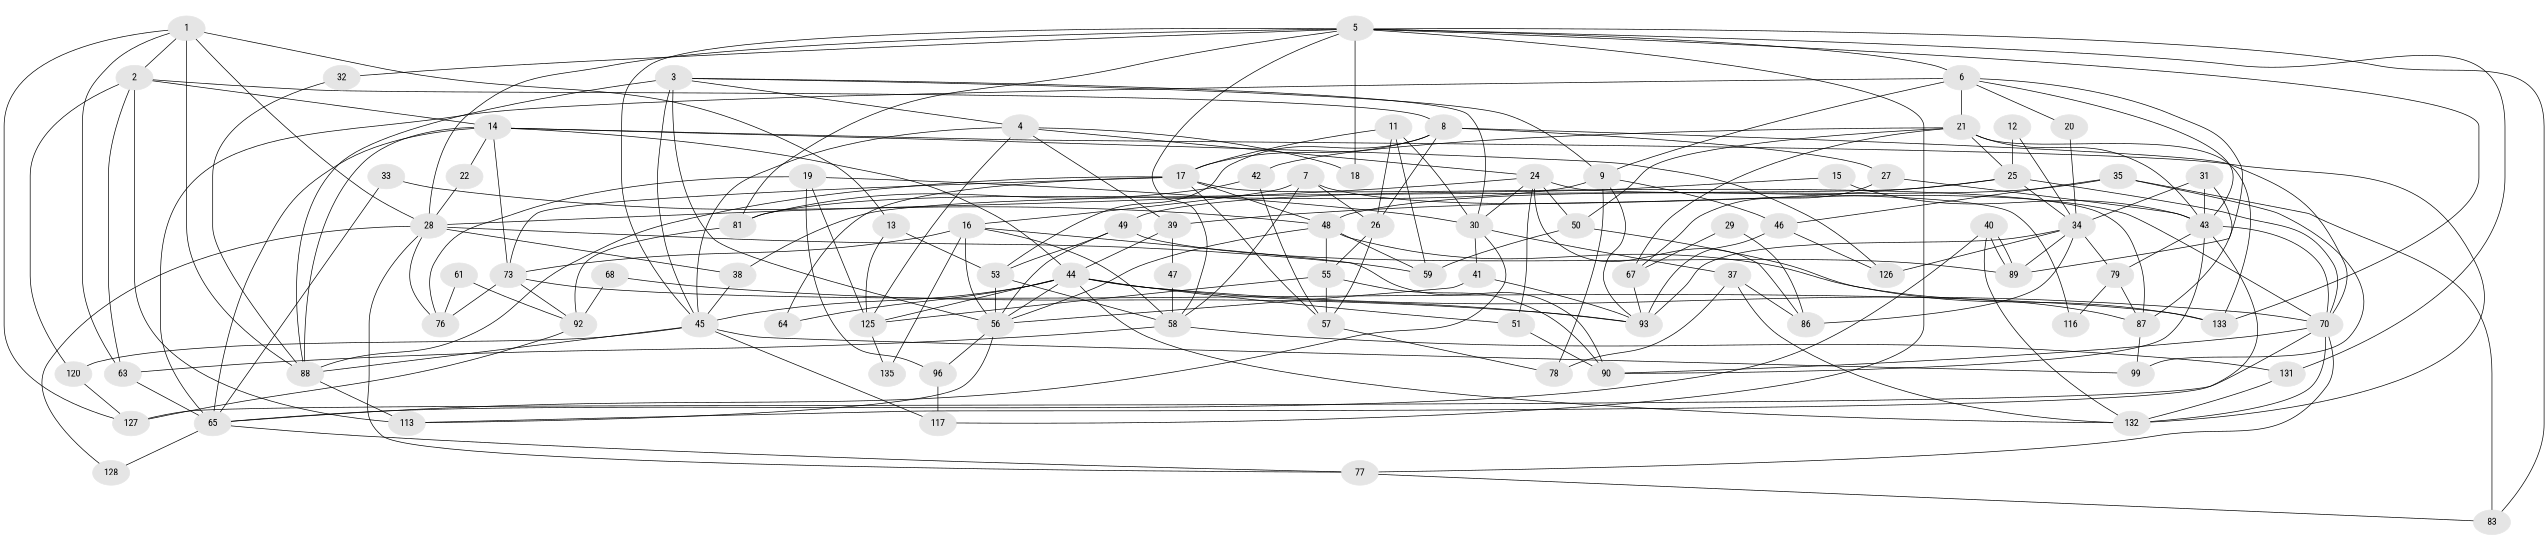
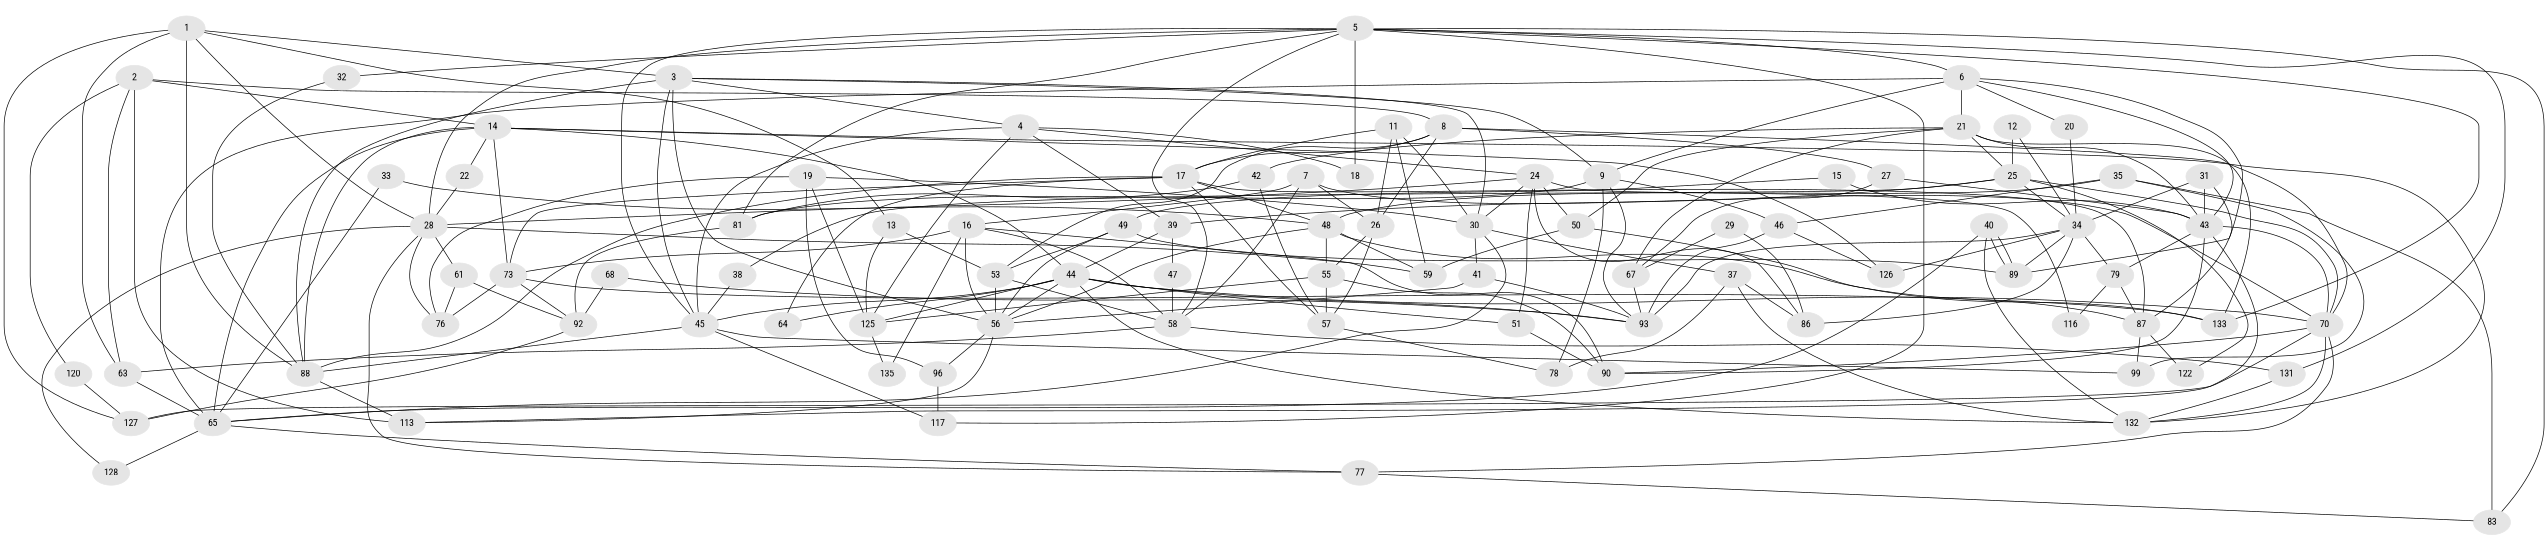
  graph {
    fontname="Roboto Condensed"
    node [color=gray90 fontname="Roboto Condensed" style=filled]
    edge [fontname="Roboto Condensed"]
    1 [super="+80"]
    3 [super="+103"]
    13
    28 [super="+85"]
    63
    88 [super="+109"]
    127
    4 [super="+107"]
    9 [super="+10"]
    30 [super="+112"]
    45 [super="+130"]
    56 [super="+129"]
    125
    53
    59
    76 [super="+121"]
    61
    77 [super="+106"]
    128
    65 [super="+82"]
    113 [super="+123"]
    2 [super="+102"]
    8 [super="+74"]
    14 [super="+124"]
    120
    26 [super="+105"]
    70 [super="+98"]
    17 [super="+62"]
    27
    22
    44 [super="+66"]
    73 [super="+101"]
    126
    132
    18
    24 [super="+134"]
    39 [super="+95"]
    81 [super="+104"]
    46 [super="+54"]
    78
    93 [super="+111"]
    37 [super="+108"]
    41
    117
    99
    96
    50 [super="+94"]
    51
    86
    116
    47
    135
    5 [super="+100"]
    6 [super="+71"]
    32
    58 [super="+75"]
    83
    131
    133
    20
    21 [super="+23"]
    43 [super="+110"]
    89
    92 [super="+97"]
    34 [super="+60"]
    25 [super="+84"]
    42
    67
    90
    79 [super="+119"]
    7
    16
    57 [super="+91"]
    55
    48 [super="+52"]
    64
    87 [super="+114"]
    11 [super="+118"]
    38
+   122
    12
    15
    49 [super="+72"]
    19 [super="+115"]
    29
    31
    33
    35
    40
    68
-   1 -- 2
+   1 -- 3
    1 -- 13
    1 -- 28
    1 -- 63
    1 -- 88
    1 -- 127
    3 -- 88
    3 -- 4
    3 -- 9
    3 -- 30
    3 -- 45
    3 -- 56
    13 -- 125
    13 -- 53
    28 -- 59
    28 -- 76
-   28 -- 38
+   28 -- 61
    28 -- 77
    28 -- 128
    63 -- 65
    88 -- 113
    4 -- 45
    4 -- 125
    4 -- 18
    4 -- 24
    4 -- 39
    9 -- 81
    9 -- 46
    9 -- 78
    9 -- 93
    30 -- 65
    30 -- 37
    30 -- 41
    45 -- 88
-   45 -- 120
    45 -- 117
    45 -- 99
    56 -- 113
    56 -- 96
    125 -- 135
    53 -- 56
    53 -- 58
    61 -- 76
    61 -- 92
    77 -- 83
    65 -- 77
    65 -- 128
    2 -- 63
    2 -- 113 [weight=2]
    2 -- 8
    2 -- 14
    2 -- 120
    8 -- 53
    8 -- 26
    8 -- 70
    8 -- 17
    8 -- 27
    14 -- 88
    14 -- 65
    14 -- 22
    14 -- 44
    14 -- 73
    14 -- 126
    14 -- 132
    120 -- 127
    26 -- 57
    26 -- 55
    70 -- 127
    70 -- 77
    70 -- 132
    70 -- 90
    17 -- 88
    17 -- 73
    17 -- 57
    17 -- 48
    17 -- 64
    17 -- 87
    27 -- 43
    27 -- 67
    22 -- 28
    44 -- 45
    44 -- 56
    44 -- 125
    44 -- 70
    44 -- 132
    44 -- 93
    44 -- 51
    44 -- 64
    73 -- 76
    73 -- 133
    73 -- 92
    24 -- 28
    24 -- 30
    24 -- 50
    24 -- 51
    24 -- 86
    24 -- 116
    39 -- 44
    39 -- 47
    81 -- 92
    46 -- 126
    46 -- 93
    37 -- 132
    37 -- 78
    37 -- 86
    41 -- 56
    41 -- 93
    96 -- 117
    50 -- 59
    50 -- 133
    51 -- 90
    47 -- 58
    5 -- 28
    5 -- 45
    5 -- 18 [weight=2]
    5 -- 81
    5 -- 117
    5 -- 6
    5 -- 32
    5 -- 58
    5 -- 83
    5 -- 131
    5 -- 133
    6 -- 9
    6 -- 65
    6 -- 20
    6 -- 21
    6 -- 43
    6 -- 89
    32 -- 88
    58 -- 63
    58 -- 131
    131 -- 132
    20 -- 34
    21 -- 50
    21 -- 133
    21 -- 43
    21 -- 25
    21 -- 42 [weight=2]
    21 -- 67
    43 -- 113
    43 -- 70
    43 -- 90
    43 -- 79
    92 -- 127
    34 -- 126
    34 -- 93
    34 -- 86
    34 -- 89
    34 -- 79
    25 -- 70
    25 -- 39 [weight=2]
    25 -- 34
    25 -- 38
+   25 -- 122
    42 -- 81
    42 -- 57
    67 -- 93 [weight=2]
    79 -- 116
    79 -- 87
    7 -- 26
    7 -- 70
    7 -- 58
    7 -- 16
    16 -- 56
    16 -- 73
    16 -- 135
    16 -- 58
    16 -- 90
    57 -- 78
    55 -- 125
    55 -- 90
    55 -- 57
    48 -- 56
    48 -- 59
    48 -- 55
    48 -- 87
    87 -- 99
+   87 -- 122
    11 -- 30
    11 -- 59
    11 -- 26
    11 -- 17
    38 -- 45
    12 -- 34
    12 -- 25 [weight=2]
    15 -- 43
    15 -- 49
    49 -- 56
    49 -- 53
    49 -- 89
    19 -- 30
    19 -- 125
    19 -- 76
    19 -- 96
    29 -- 86
    29 -- 67
    31 -- 43
    31 -- 34
    31 -- 87
    33 -- 65
    33 -- 48
    35 -- 46
    35 -- 99
    35 -- 83
    35 -- 48
    40 -- 65
    40 -- 132
    40 -- 89
    40 -- 89
    68 -- 93
    68 -- 92
  }
